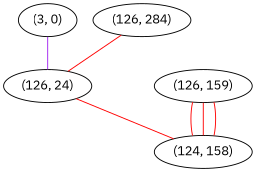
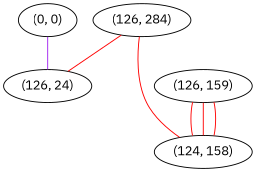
  graph {
    fontname="IBM Plex Sans"
    node [fontname="IBM Plex Sans"]
    edge [color=red fontname="IBM Plex Sans" weight=1]
    "(126, 284)"
    "(126, 24)"
    n3 [label="(124, 158)"]
    "(126, 159)"
-   "(0, 0)" [label="(3, 0)"]
+   "(0, 0)"
    "(126, 284)" -- "(126, 24)"
-   "(126, 24)" -- n3
+   "(126, 284)" -- n3
    "(126, 159)" -- n3
    "(126, 159)" -- n3
    "(126, 159)" -- n3
    "(0, 0)" -- "(126, 24)" [color=purple weight=4]
  }
